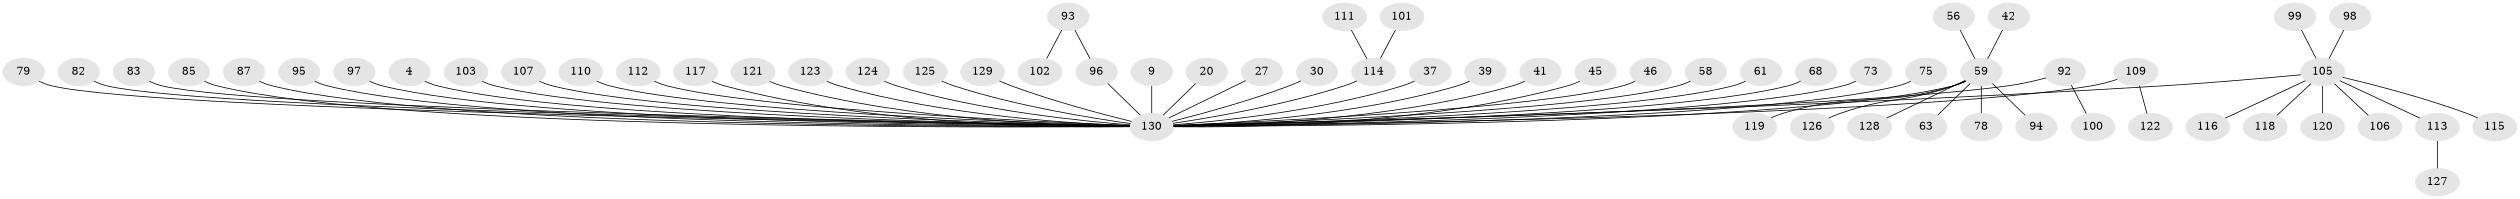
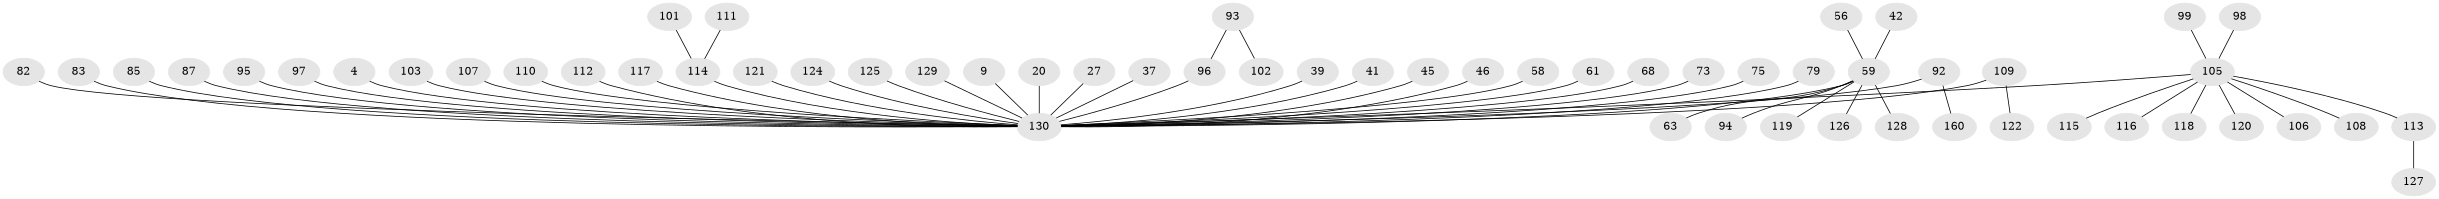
  graph {
    node [color=gray90 style=filled]
    130 [super="+2+7+16+13+15+6"]
    4
    9
    20
    27
-   30
    37
    39
    41 [super="+40"]
    59 [super="+12+32"]
    63
-   78
    94 [super="+43"]
    119
    126
    128
    42
    45
    46
    56
    58
    61
    68
    73 [super="+38"]
    75 [super="+53"]
    79
    82
    83 [super="+24"]
    85
    87
    92
-   100
+   100 [label=160]
    96 [super="+48+49+76"]
    93
    102
    95
    97
    105 [super="+89+84+65+86"]
    106
+   108
    113
    115
    116
    118
    120
    98
    99
    114 [super="+72+91"]
    101
    103 [super="+35"]
    127
    107
    109 [super="+104"]
    122
    110 [super="+44"]
    111
    112
    117 [super="+88"]
    121 [super="+52+90"]
-   123 [super="+47"]
    124
    125 [super="+80"]
    129 [super="+70"]
    4 -- 130
    9 -- 130
    20 -- 130
    27 -- 130
-   30 -- 130
    37 -- 130
    39 -- 130
    41 -- 130
    59 -- 130 [weight=2]
    59 -- 63
-   59 -- 78
    59 -- 94
    59 -- 119
    59 -- 126
    59 -- 128
    42 -- 59
    45 -- 130
    46 -- 130
    56 -- 59
    58 -- 130
    61 -- 130
    68 -- 130
    73 -- 130
    75 -- 130
    79 -- 130
    82 -- 130
    83 -- 130
    85 -- 130
    87 -- 130
    92 -- 130
    92 -- 100
    96 -- 130
    93 -- 96
    93 -- 102
    95 -- 130
    97 -- 130
    105 -- 130
    105 -- 106
+   105 -- 108
    105 -- 113
    105 -- 115
    105 -- 116
    105 -- 118
    105 -- 120
    113 -- 127
    98 -- 105
    99 -- 105
    114 -- 130
    101 -- 114
    103 -- 130
    107 -- 130
    109 -- 130
    109 -- 122
    110 -- 130
    111 -- 114
    112 -- 130
    117 -- 130
    121 -- 130
-   123 -- 130
    124 -- 130
    125 -- 130
    129 -- 130
  }
